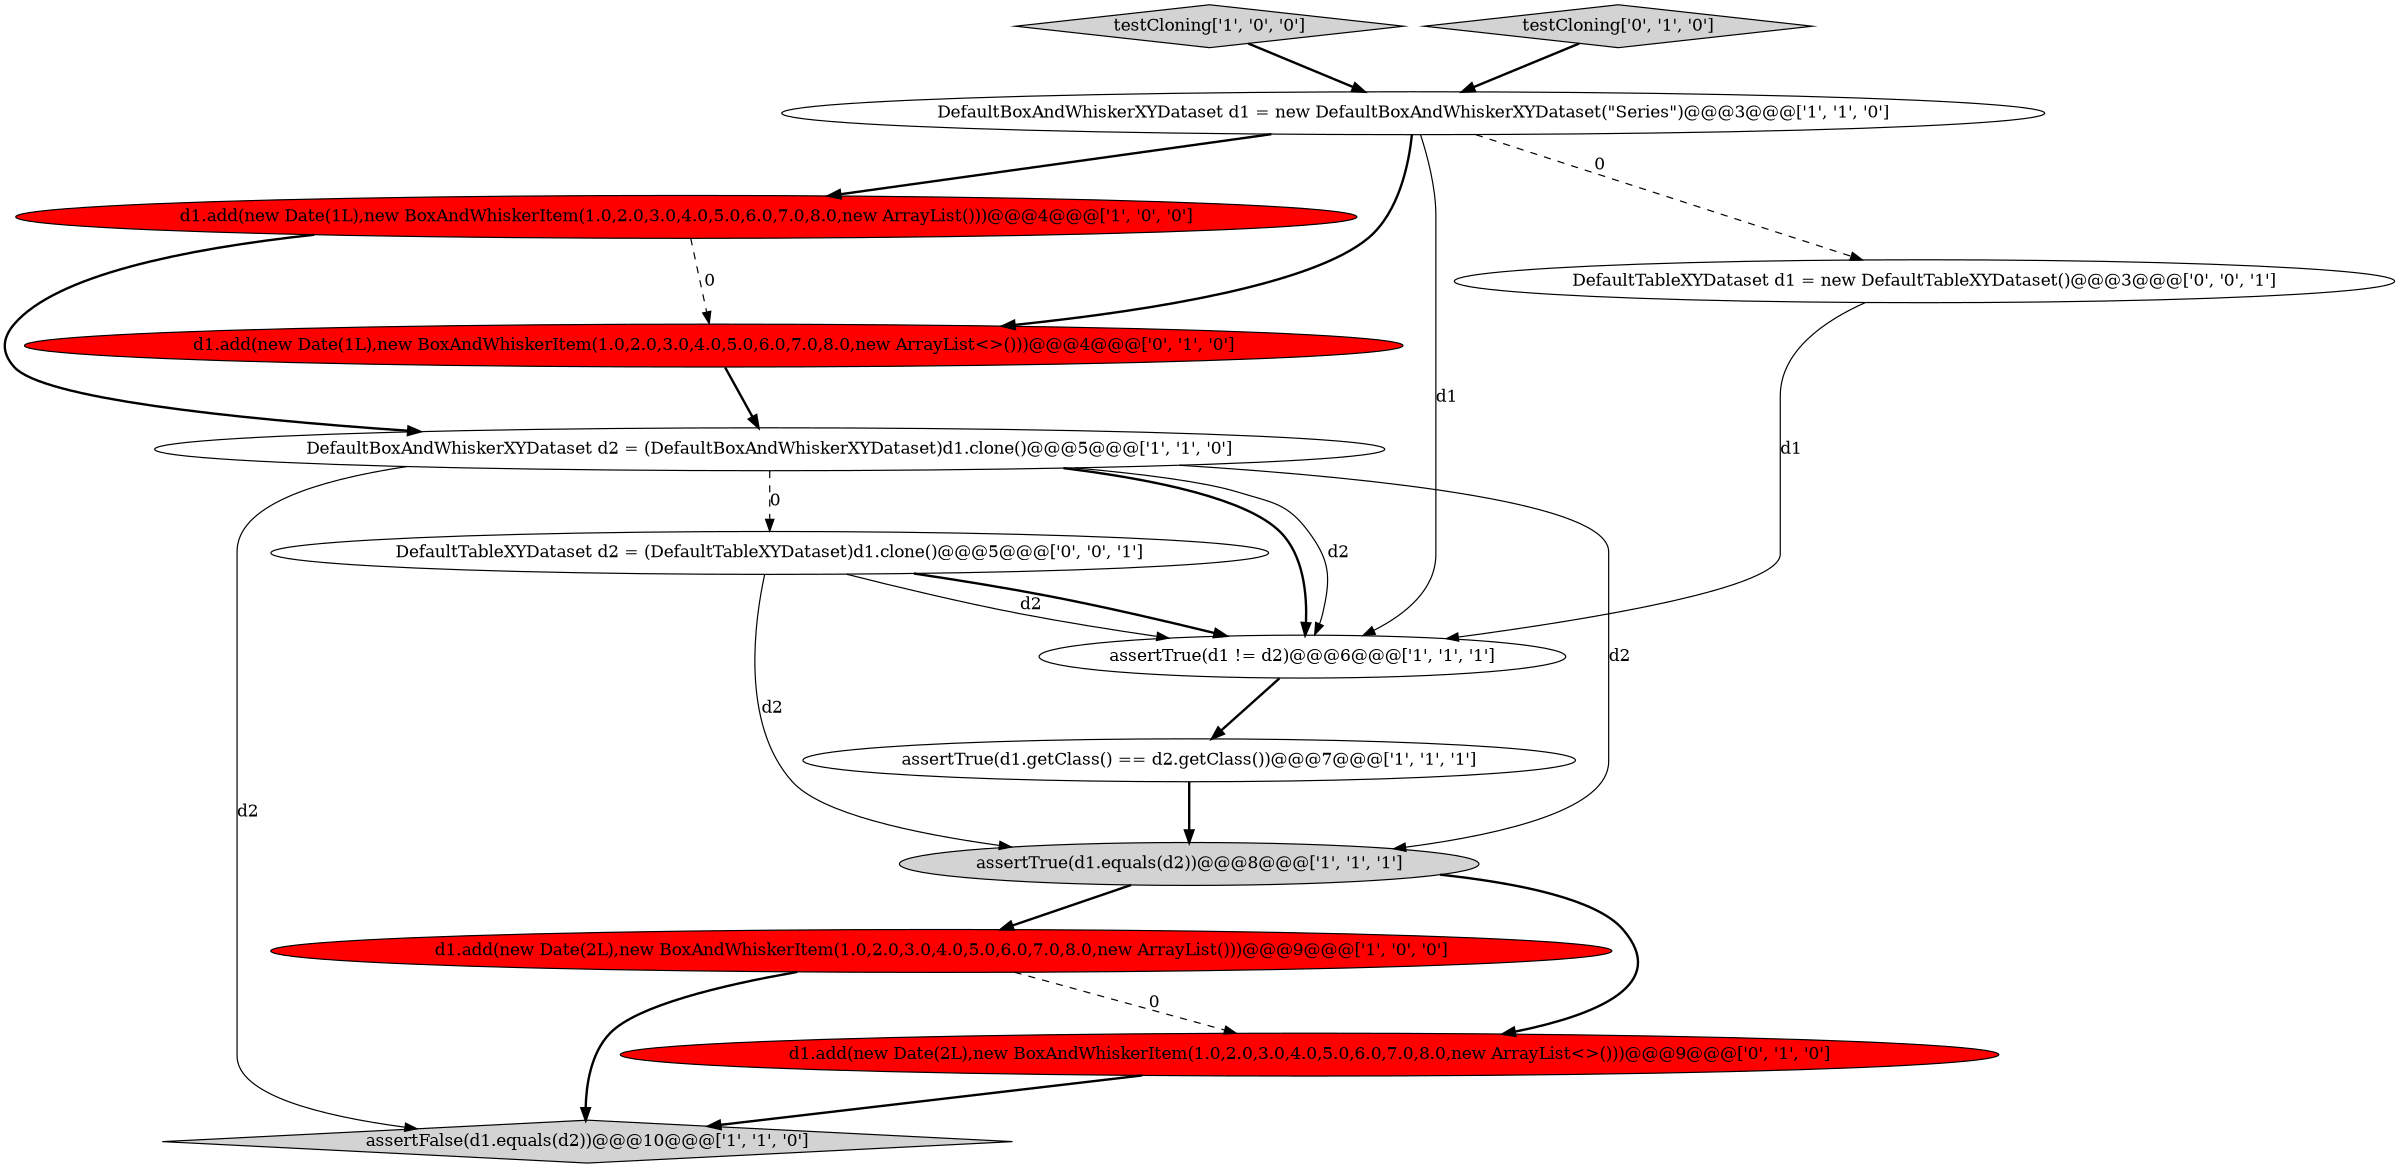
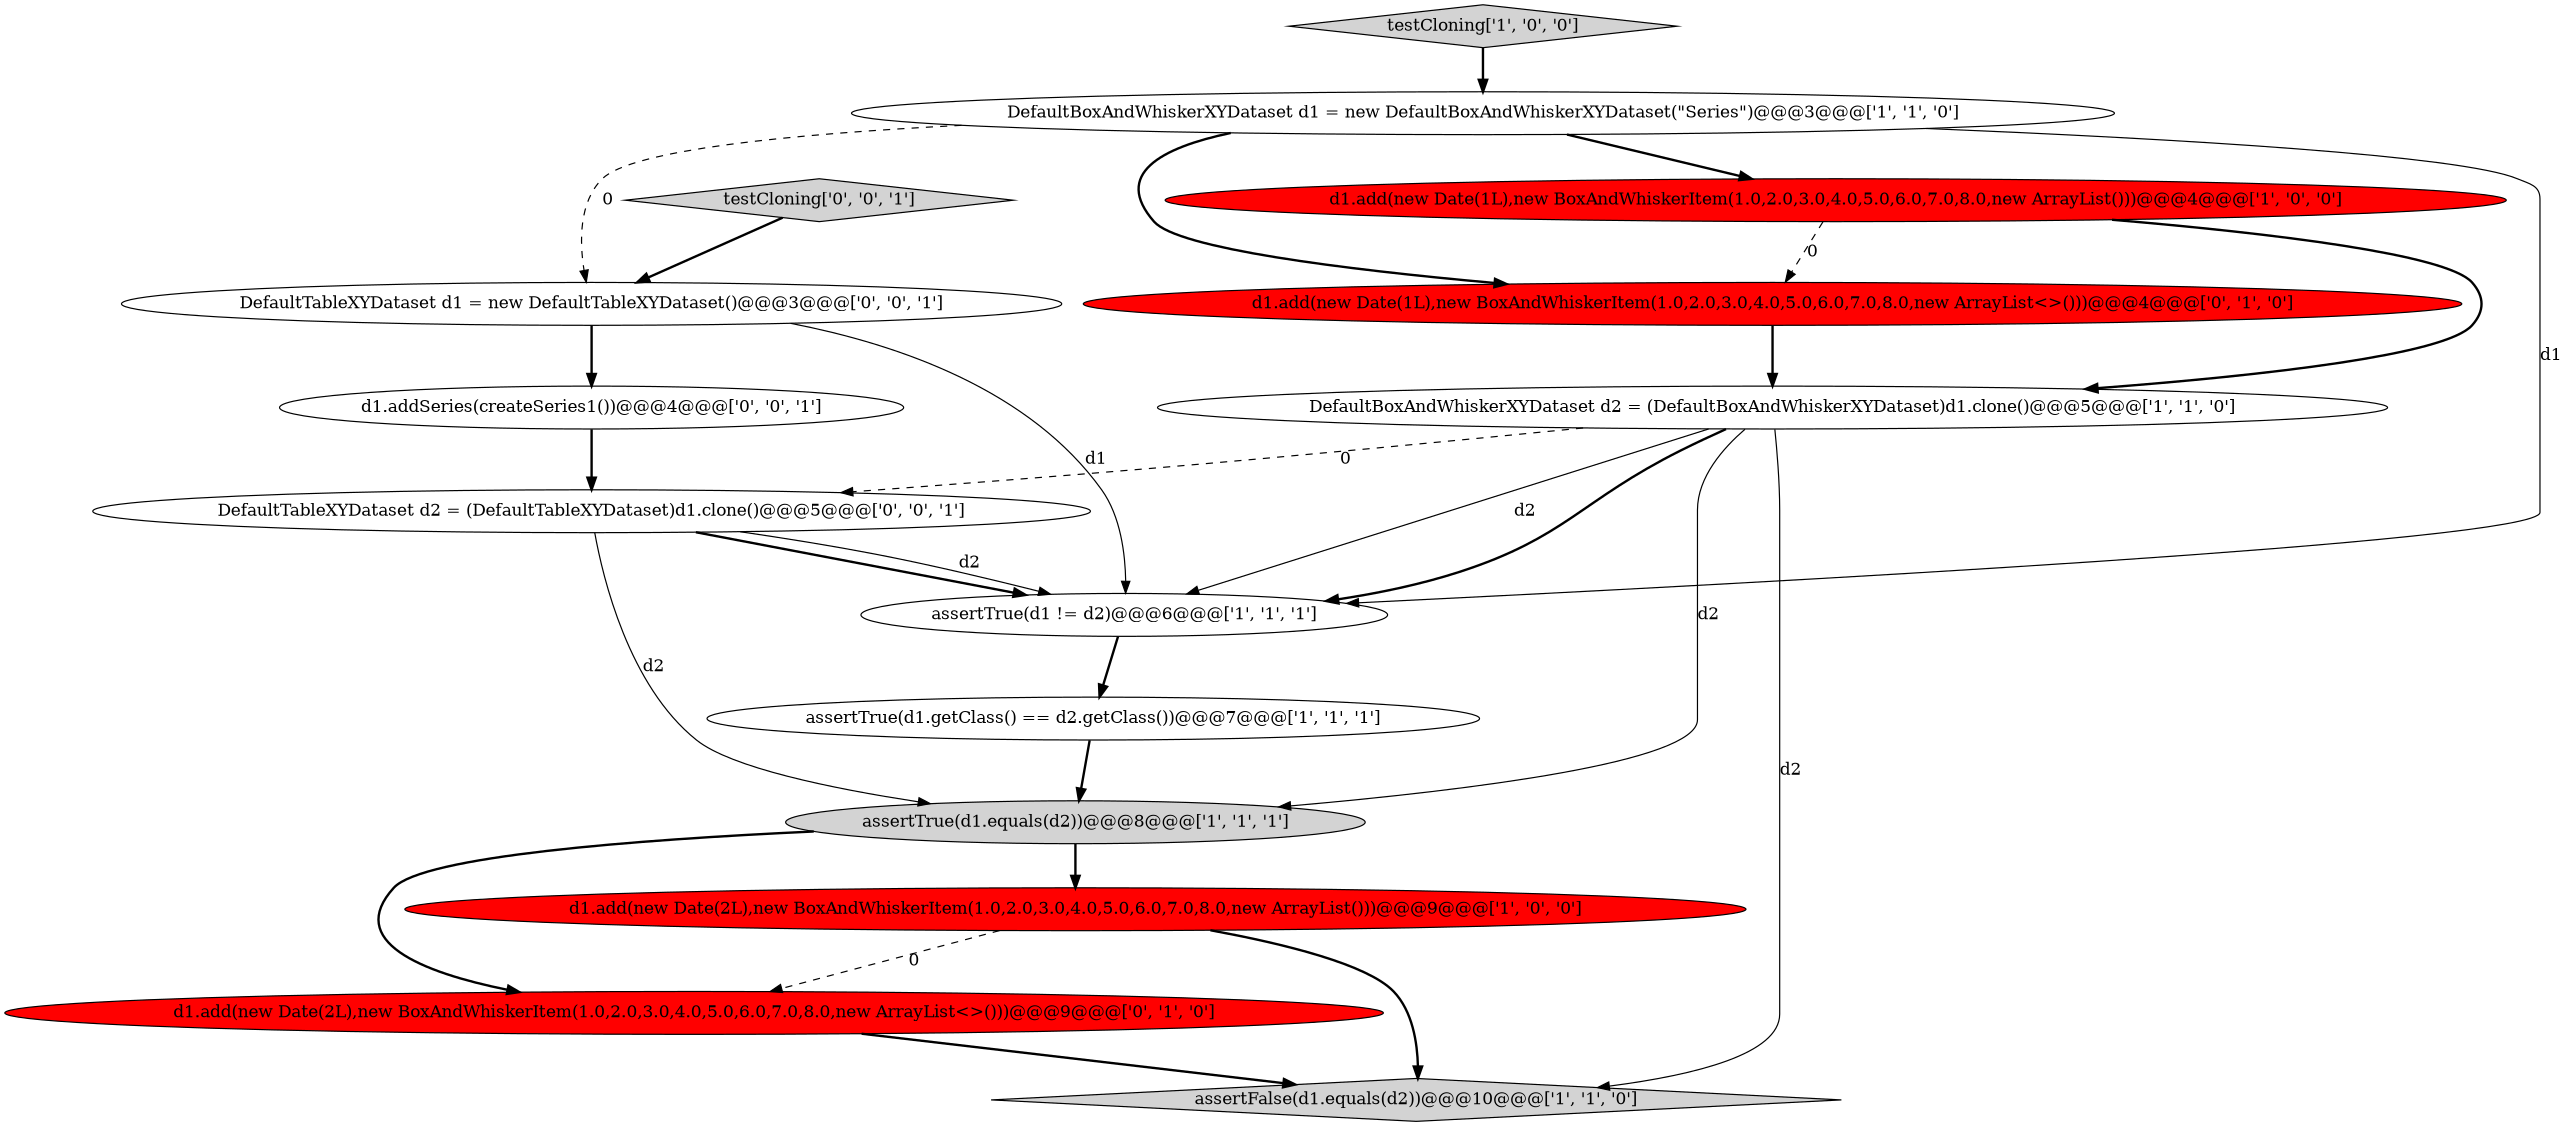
  digraph {
    node [fillcolor=white shape=ellipse style=filled]
    edge [style=bold]
    n1 [fillcolor=red label="d1.add(new Date(2L),new BoxAndWhiskerItem(1.0,2.0,3.0,4.0,5.0,6.0,7.0,8.0,new ArrayList()))@@@9@@@['1', '0', '0']"]
    n2 [fillcolor=red label="d1.add(new Date(2L),new BoxAndWhiskerItem(1.0,2.0,3.0,4.0,5.0,6.0,7.0,8.0,new ArrayList<>()))@@@9@@@['0', '1', '0']"]
    n3 [fillcolor=lightgray label="assertFalse(d1.equals(d2))@@@10@@@['1', '1', '0']" shape=diamond]
+   n4 [label="d1.addSeries(createSeries1())@@@4@@@['0', '0', '1']"]
    n5 [label="DefaultTableXYDataset d2 = (DefaultTableXYDataset)d1.clone()@@@5@@@['0', '0', '1']"]
    n6 [fillcolor=lightgray label="assertTrue(d1.equals(d2))@@@8@@@['1', '1', '1']"]
    n7 [label="assertTrue(d1 != d2)@@@6@@@['1', '1', '1']"]
    n8 [label="assertTrue(d1.getClass() == d2.getClass())@@@7@@@['1', '1', '1']"]
    n9 [fillcolor=lightgray label="testCloning['1', '0', '0']" shape=diamond]
    n10 [label="DefaultBoxAndWhiskerXYDataset d1 = new DefaultBoxAndWhiskerXYDataset(\"Series\")@@@3@@@['1', '1', '0']"]
    n11 [fillcolor=red label="d1.add(new Date(1L),new BoxAndWhiskerItem(1.0,2.0,3.0,4.0,5.0,6.0,7.0,8.0,new ArrayList()))@@@4@@@['1', '0', '0']"]
    n12 [label="DefaultTableXYDataset d1 = new DefaultTableXYDataset()@@@3@@@['0', '0', '1']"]
    n13 [fillcolor=red label="d1.add(new Date(1L),new BoxAndWhiskerItem(1.0,2.0,3.0,4.0,5.0,6.0,7.0,8.0,new ArrayList<>()))@@@4@@@['0', '1', '0']"]
    n14 [label="DefaultBoxAndWhiskerXYDataset d2 = (DefaultBoxAndWhiskerXYDataset)d1.clone()@@@5@@@['1', '1', '0']"]
-   n15 [fillcolor=lightgray label="testCloning['0', '1', '0']" shape=diamond]
+   n16 [fillcolor=lightgray label="testCloning['0', '0', '1']" shape=diamond]
    n1 -> n2 [label=0 style=dashed]
    n1 -> n3
    n2 -> n3
+   n4 -> n5
    n5 -> n6 [label=d2 style=solid]
    n5 -> n7
    n5 -> n7 [label=d2 style=solid]
    n6 -> n1
    n6 -> n2
    n7 -> n8
    n8 -> n6
    n9 -> n10
    n10 -> n7 [label=d1 style=solid]
    n10 -> n11
    n10 -> n12 [label=0 style=dashed]
    n10 -> n13
    n11 -> n13 [label=0 style=dashed]
    n11 -> n14
+   n12 -> n4
    n12 -> n7 [label=d1 style=solid]
    n13 -> n14
    n14 -> n3 [label=d2 style=solid]
    n14 -> n5 [label=0 style=dashed]
    n14 -> n6 [label=d2 style=solid]
    n14 -> n7
    n14 -> n7 [label=d2 style=solid]
-   n15 -> n10
+   n16 -> n12
  }
